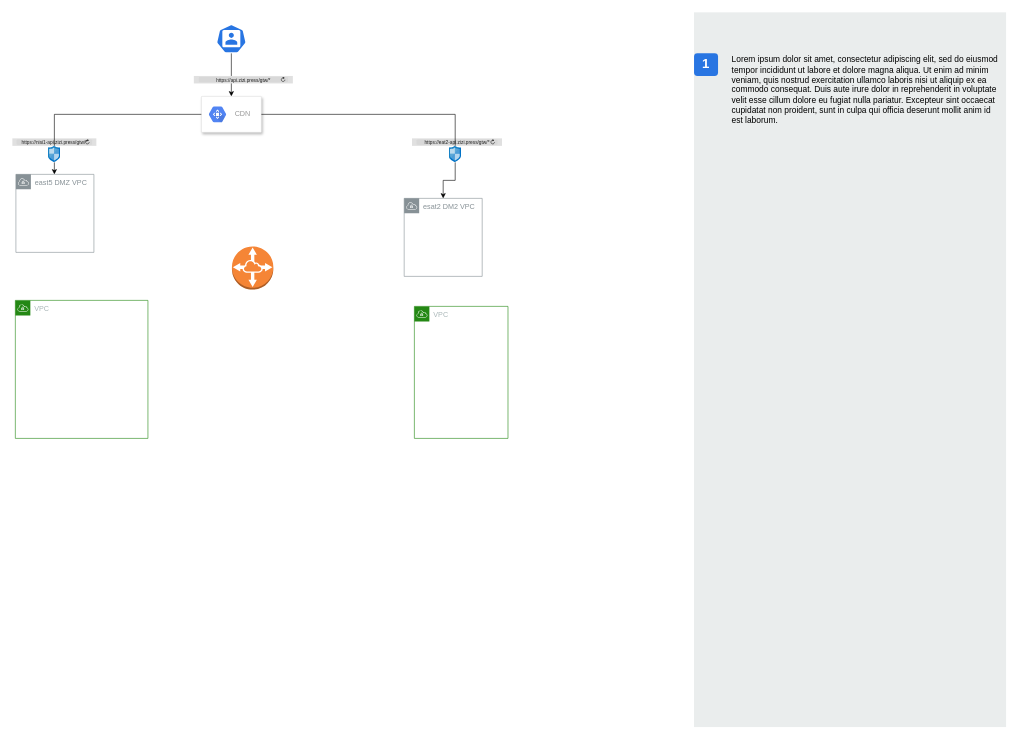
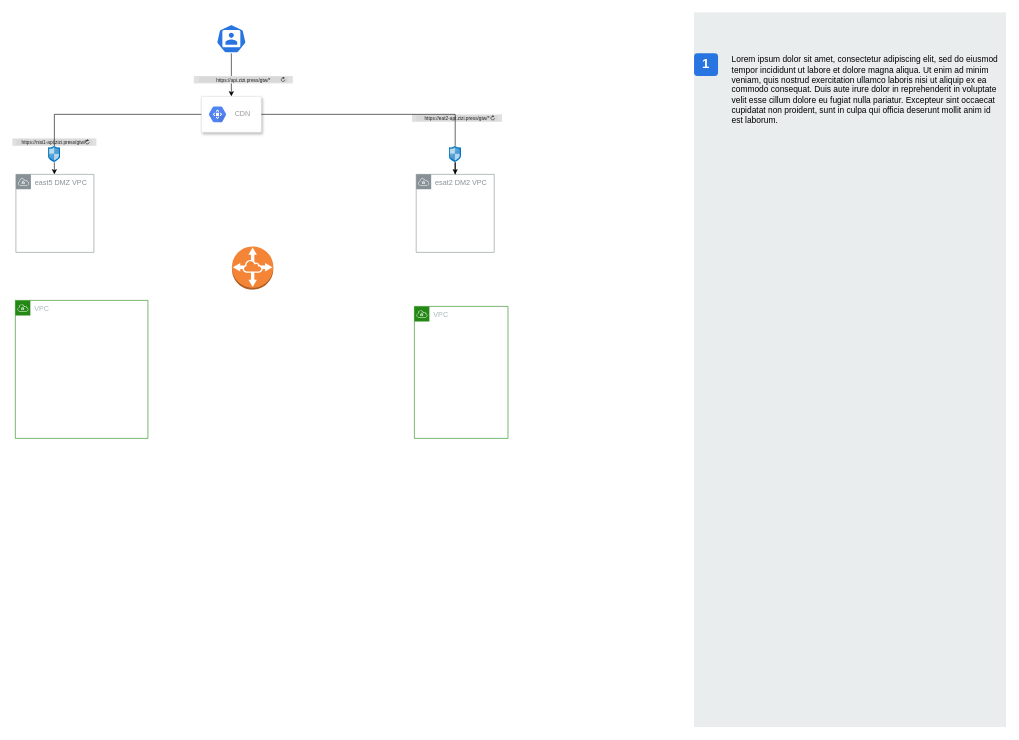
  <mxCell id="0" />
  <mxCell id="1" parent="0" />
  <mxCell id="2" style="edgeStyle=orthogonalEdgeStyle;rounded=0;orthogonalLoop=1;jettySize=auto;html=1;entryX=0.5;entryY=0;entryDx=0;entryDy=0;" edge="1" parent="1" source="3" target="6"><mxGeometry relative="1" as="geometry" /></mxCell>
  <mxCell id="3" value="" style="sketch=0;html=1;dashed=0;whitespace=wrap;fillColor=#2875E2;strokeColor=#ffffff;points=[[0.005,0.63,0],[0.1,0.2,0],[0.9,0.2,0],[0.5,0,0],[0.995,0.63,0],[0.72,0.99,0],[0.5,1,0],[0.28,0.99,0]];shape=mxgraph.kubernetes.icon;prIcon=user" vertex="1" parent="1"><mxGeometry x="360" y="40" width="50" height="48" as="geometry" /></mxCell>
  <mxCell id="4" style="edgeStyle=orthogonalEdgeStyle;rounded=0;orthogonalLoop=1;jettySize=auto;html=1;startArrow=none;" edge="1" parent="1" source="16" target="12"><mxGeometry relative="1" as="geometry" /></mxCell>
  <mxCell id="5" style="edgeStyle=orthogonalEdgeStyle;rounded=0;orthogonalLoop=1;jettySize=auto;html=1;startArrow=none;" edge="1" parent="1" source="18" target="13"><mxGeometry relative="1" as="geometry" /></mxCell>
  <mxCell id="6" value="" style="strokeColor=#dddddd;shadow=1;strokeWidth=1;rounded=1;absoluteArcSize=1;arcSize=2;" vertex="1" parent="1"><mxGeometry x="335" y="160" width="100" height="60" as="geometry" /></mxCell>
  <mxCell id="7" value="CDN" style="sketch=0;dashed=0;connectable=0;html=1;fillColor=#5184F3;strokeColor=none;shape=mxgraph.gcp2.hexIcon;prIcon=cloud_cdn;part=1;labelPosition=right;verticalLabelPosition=middle;align=left;verticalAlign=middle;spacingLeft=5;fontColor=#999999;fontSize=12;" vertex="1" parent="6"><mxGeometry y="0.5" width="44" height="39" relative="1" as="geometry"><mxPoint x="5" y="-19.5" as="offset" /></mxGeometry></mxCell>
  <mxCell id="8" value="" style="rounded=0;whiteSpace=wrap;html=1;fillColor=#EAEDED;fontSize=22;fontColor=#FFFFFF;strokeColor=none;labelBackgroundColor=none;" vertex="1" parent="1"><mxGeometry x="1156" y="20" width="520" height="1191" as="geometry" /></mxCell>
  <mxCell id="9" value="1" style="rounded=1;whiteSpace=wrap;html=1;fillColor=#2875e2;strokeColor=none;fontColor=#FFFFFF;fontStyle=1;fontSize=22;labelBackgroundColor=none;" vertex="1" parent="1"><mxGeometry x="1156" y="88" width="40" height="38" as="geometry" /></mxCell>
  <mxCell id="10" value="&lt;span&gt;Lorem ipsum dolor sit amet, consectetur adipiscing elit, sed do eiusmod tempor incididunt ut labore et dolore magna aliqua. Ut enim ad minim veniam, quis nostrud exercitation ullamco laboris nisi ut aliquip ex ea commodo consequat. Duis aute irure dolor in reprehenderit in voluptate velit esse cillum dolore eu fugiat nulla pariatur. Excepteur sint occaecat cupidatat non proident, sunt in culpa qui officia deserunt mollit anim id est laborum.&lt;/span&gt;&lt;br&gt;" style="text;html=1;align=left;verticalAlign=top;spacingTop=-4;fontSize=14;labelBackgroundColor=none;whiteSpace=wrap;" vertex="1" parent="1"><mxGeometry x="1216.5" y="88" width="449" height="118" as="geometry" /></mxCell>
  <mxCell id="11" value="https://api.zizi.press/gtw/*" style="html=1;strokeWidth=1;shadow=0;dashed=0;shape=mxgraph.ios7ui.url;fillColor=#e0e0e0;strokeColor=#c0c0c0;buttonText=;strokeColor2=#222222;fontColor=#222222;fontSize=8;spacingTop=2;align=center;" vertex="1" parent="1"><mxGeometry x="322.5" y="126" width="165" height="12.5" as="geometry" /></mxCell>
  <mxCell id="12" value="east5 DMZ VPC" style="sketch=0;outlineConnect=0;gradientColor=none;html=1;whiteSpace=wrap;fontSize=12;fontStyle=0;shape=mxgraph.aws4.group;grIcon=mxgraph.aws4.group_vpc;strokeColor=#879196;fillColor=none;verticalAlign=top;align=left;spacingLeft=30;fontColor=#879196;dashed=0;" vertex="1" parent="1"><mxGeometry x="26" y="290" width="130" height="130" as="geometry" /></mxCell>
- <mxCell id="13" value="esat2 DM2 VPC" style="sketch=0;outlineConnect=0;gradientColor=none;html=1;whiteSpace=wrap;fontSize=12;fontStyle=0;shape=mxgraph.aws4.group;grIcon=mxgraph.aws4.group_vpc;strokeColor=#879196;fillColor=none;verticalAlign=top;align=left;spacingLeft=30;fontColor=#879196;dashed=0;" vertex="1" parent="1"><mxGeometry x="673" y="330" width="130" height="130" as="geometry" /></mxCell>
+ <mxCell id="13" value="esat2 DM2 VPC" style="sketch=0;outlineConnect=0;gradientColor=none;html=1;whiteSpace=wrap;fontSize=12;fontStyle=0;shape=mxgraph.aws4.group;grIcon=mxgraph.aws4.group_vpc;strokeColor=#879196;fillColor=none;verticalAlign=top;align=left;spacingLeft=30;fontColor=#879196;dashed=0;" vertex="1" parent="1"><mxGeometry x="693" y="290" width="130" height="130" as="geometry" /></mxCell>
  <mxCell id="14" value="https://nisi1-api.zizi.press/gtw/*" style="html=1;strokeWidth=1;shadow=0;dashed=0;shape=mxgraph.ios7ui.url;fillColor=#e0e0e0;strokeColor=#c0c0c0;buttonText=;strokeColor2=#222222;fontColor=#222222;fontSize=8;spacingTop=2;align=center;" vertex="1" parent="1"><mxGeometry x="20.08" y="230" width="140" height="12.5" as="geometry" /></mxCell>
- <mxCell id="15" value="https://eat2-api.zizi.press/gtw/*" style="html=1;strokeWidth=1;shadow=0;dashed=0;shape=mxgraph.ios7ui.url;fillColor=#e0e0e0;strokeColor=#c0c0c0;buttonText=;strokeColor2=#222222;fontColor=#222222;fontSize=8;spacingTop=2;align=center;" vertex="1" parent="1"><mxGeometry x="686" y="230" width="150" height="12.5" as="geometry" /></mxCell>
+ <mxCell id="15" value="https://eat2-api.zizi.press/gtw/*" style="html=1;strokeWidth=1;shadow=0;dashed=0;shape=mxgraph.ios7ui.url;fillColor=#e0e0e0;strokeColor=#c0c0c0;buttonText=;strokeColor2=#222222;fontColor=#222222;fontSize=8;spacingTop=2;align=center;" vertex="1" parent="1"><mxGeometry x="686" y="190" width="150" height="12.5" as="geometry" /></mxCell>
  <mxCell id="16" value="" style="sketch=0;aspect=fixed;html=1;points=[];align=center;image;fontSize=12;image=img/lib/mscae/Network_Security_Groups_Classic.svg;" vertex="1" parent="1"><mxGeometry x="79.9" y="242.5" width="20.35" height="27.5" as="geometry" /></mxCell>
  <mxCell id="17" value="" style="edgeStyle=orthogonalEdgeStyle;rounded=0;orthogonalLoop=1;jettySize=auto;html=1;endArrow=none;" edge="1" parent="1" source="6" target="16"><mxGeometry relative="1" as="geometry"><mxPoint x="335" y="190" as="sourcePoint" /><mxPoint x="91" y="290" as="targetPoint" /></mxGeometry></mxCell>
  <mxCell id="18" value="" style="sketch=0;aspect=fixed;html=1;points=[];align=center;image;fontSize=12;image=img/lib/mscae/Network_Security_Groups_Classic.svg;" vertex="1" parent="1"><mxGeometry x="747.83" y="242.5" width="20.35" height="27.5" as="geometry" /></mxCell>
  <mxCell id="19" value="" style="edgeStyle=orthogonalEdgeStyle;rounded=0;orthogonalLoop=1;jettySize=auto;html=1;endArrow=none;" edge="1" parent="1" source="6" target="18"><mxGeometry relative="1" as="geometry"><mxPoint x="435" y="190" as="sourcePoint" /><mxPoint x="758" y="290" as="targetPoint" /></mxGeometry></mxCell>
  <mxCell id="20" value="VPC" style="points=[[0,0],[0.25,0],[0.5,0],[0.75,0],[1,0],[1,0.25],[1,0.5],[1,0.75],[1,1],[0.75,1],[0.5,1],[0.25,1],[0,1],[0,0.75],[0,0.5],[0,0.25]];outlineConnect=0;gradientColor=none;html=1;whiteSpace=wrap;fontSize=12;fontStyle=0;container=1;pointerEvents=0;collapsible=0;recursiveResize=0;shape=mxgraph.aws4.group;grIcon=mxgraph.aws4.group_vpc;strokeColor=#248814;fillColor=none;verticalAlign=top;align=left;spacingLeft=30;fontColor=#AAB7B8;dashed=0;" vertex="1" parent="1"><mxGeometry x="25.08" y="500" width="220.92" height="230" as="geometry" /></mxCell>
  <mxCell id="21" value="VPC" style="points=[[0,0],[0.25,0],[0.5,0],[0.75,0],[1,0],[1,0.25],[1,0.5],[1,0.75],[1,1],[0.75,1],[0.5,1],[0.25,1],[0,1],[0,0.75],[0,0.5],[0,0.25]];outlineConnect=0;gradientColor=none;html=1;whiteSpace=wrap;fontSize=12;fontStyle=0;container=1;pointerEvents=0;collapsible=0;recursiveResize=0;shape=mxgraph.aws4.group;grIcon=mxgraph.aws4.group_vpc;strokeColor=#248814;fillColor=none;verticalAlign=top;align=left;spacingLeft=30;fontColor=#AAB7B8;dashed=0;" vertex="1" parent="1"><mxGeometry x="690" y="510" width="156" height="220" as="geometry" /></mxCell>
  <mxCell id="22" value="" style="outlineConnect=0;dashed=0;verticalLabelPosition=bottom;verticalAlign=top;align=center;html=1;shape=mxgraph.aws3.vpc_peering;fillColor=#F58536;gradientColor=none;" vertex="1" parent="1"><mxGeometry x="386" y="410" width="69" height="72" as="geometry" /></mxCell>
